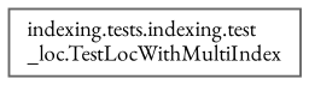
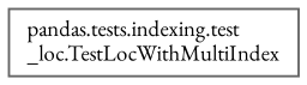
  digraph {
    rankdir=LR
    fontname="EB Garamond"
-   n1 [color=grey40 fillcolor=white fontname="EB Garamond" fontsize=10 height=0.2 label="indexing.tests.indexing.test\l_loc.TestLocWithMultiIndex" shape=box style=filled width=0.4]
+   n1 [color=grey40 fillcolor=white fontname="EB Garamond" fontsize=10 height=0.2 label="pandas.tests.indexing.test\l_loc.TestLocWithMultiIndex" shape=box style=filled width=0.4]
  }
